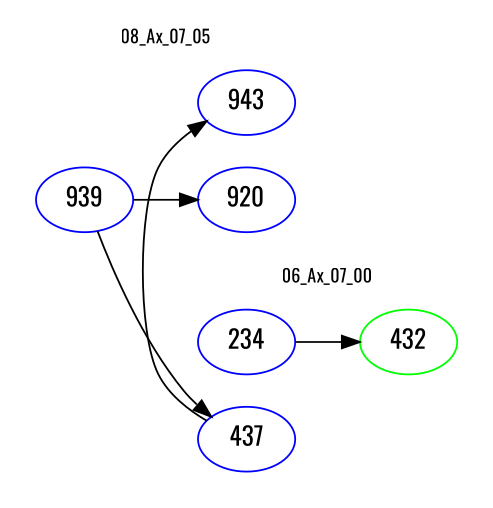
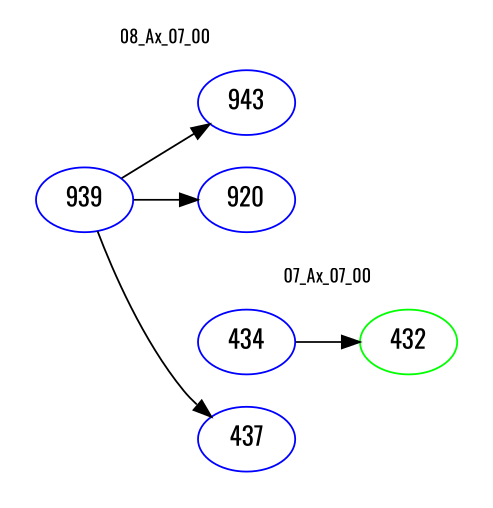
  digraph {
    fontname=Oswald
    rankdir=LR
    node [color=blue fontname=Oswald]
    edge [color=black fontname=Oswald]
-   n1 [label=234]
+   n1 [label=434]
    n2 [color=green label=432]
    n3 [label=437]
    n4 [label=939]
    n5 [label=920]
    n6 [label=943]
    subgraph cluster_1 {
      color=white
      fontsize=10
-     label="06_Ax_07_00"
+     label="07_Ax_07_00"
      n1
      n2
      n3
    }
    subgraph cluster_2 {
      color=white
      fontsize=10
-     label="08_Ax_07_05"
+     label="08_Ax_07_00"
      n4
      n5
      n6
    }
    n1 -> n2
    n4 -> n3
    n4 -> n5
-   n3 -> n6
+   n4 -> n6
  }
